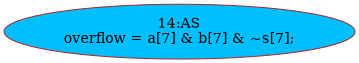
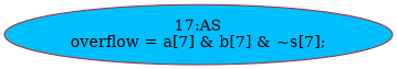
  strict digraph {
-   n1 [ast="<pyverilog.vparser.ast.Assign object at 0x7fa95414e7d0>" def_var="['overflow']" fillcolor=deepskyblue label="14:AS\noverflow = a[7] & b[7] & ~s[7];" statements="[]" style=filled typ=Assign use_var="['a', 'b', 's']" color=brown]
+   n1 [ast="<pyverilog.vparser.ast.Assign object at 0x7fa95414e7d0>" def_var="['overflow']" fillcolor=deepskyblue label="17:AS\noverflow = a[7] & b[7] & ~s[7];" statements="[]" style=filled typ=Assign use_var="['a', 'b', 's']" color=brown]
  }
